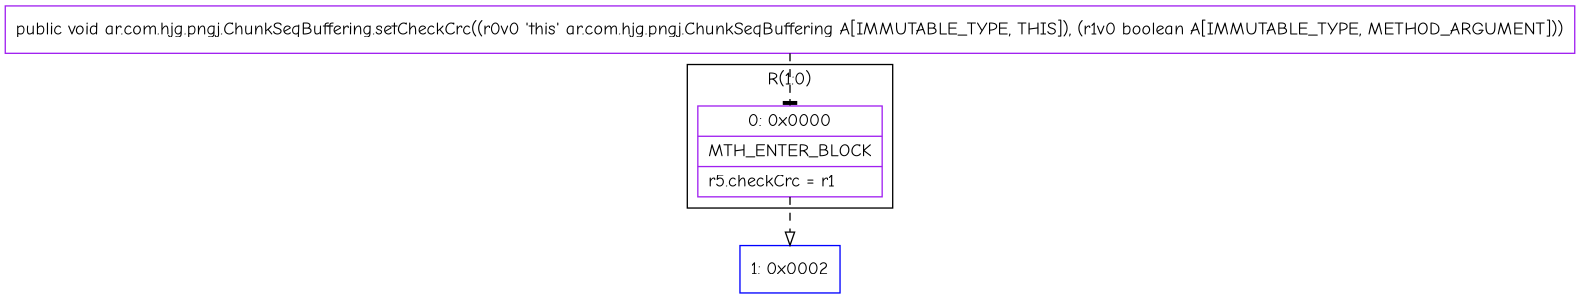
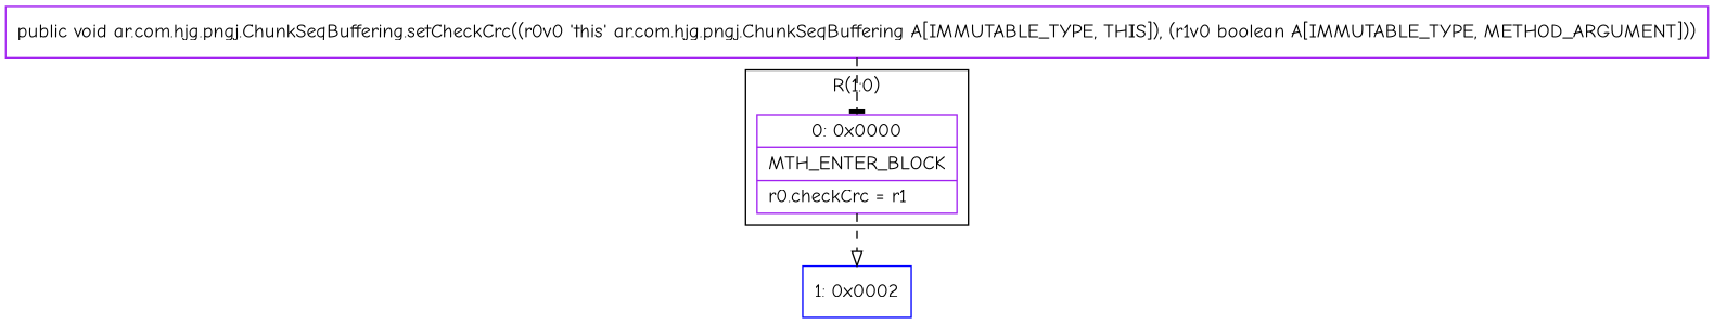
  digraph {
    fontname="Comic Neue"
    node [color=purple shape=record fontname="Comic Neue"]
    edge [style=dashed fontname="Comic Neue"]
-   n1 [label="{0\:\ 0x0000|MTH_ENTER_BLOCK\l|r5.checkCrc = r1\l}"]
+   n1 [label="{0\:\ 0x0000|MTH_ENTER_BLOCK\l|r0.checkCrc = r1\l}"]
    n2 [color=blue label="{1\:\ 0x0002}"]
    n3 [label="{public void ar.com.hjg.pngj.ChunkSeqBuffering.setCheckCrc((r0v0 'this' ar.com.hjg.pngj.ChunkSeqBuffering A[IMMUTABLE_TYPE, THIS]), (r1v0 boolean A[IMMUTABLE_TYPE, METHOD_ARGUMENT])) }"]
    subgraph cluster_1 {
      label="R(1:0)"
      n1
    }
    n1 -> n2 [arrowhead=onormal]
    n3 -> n1 [arrowhead=tee]
  }
